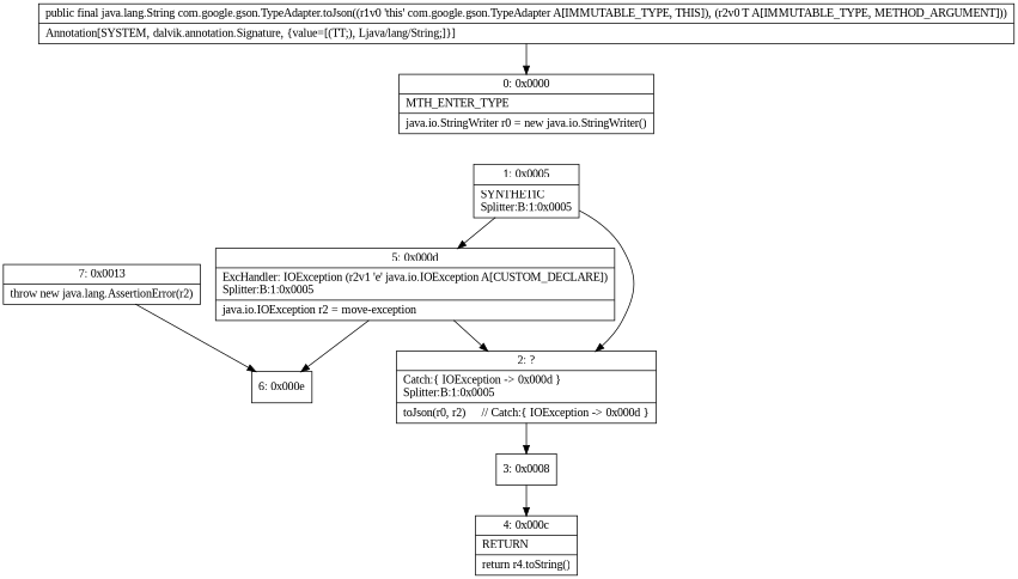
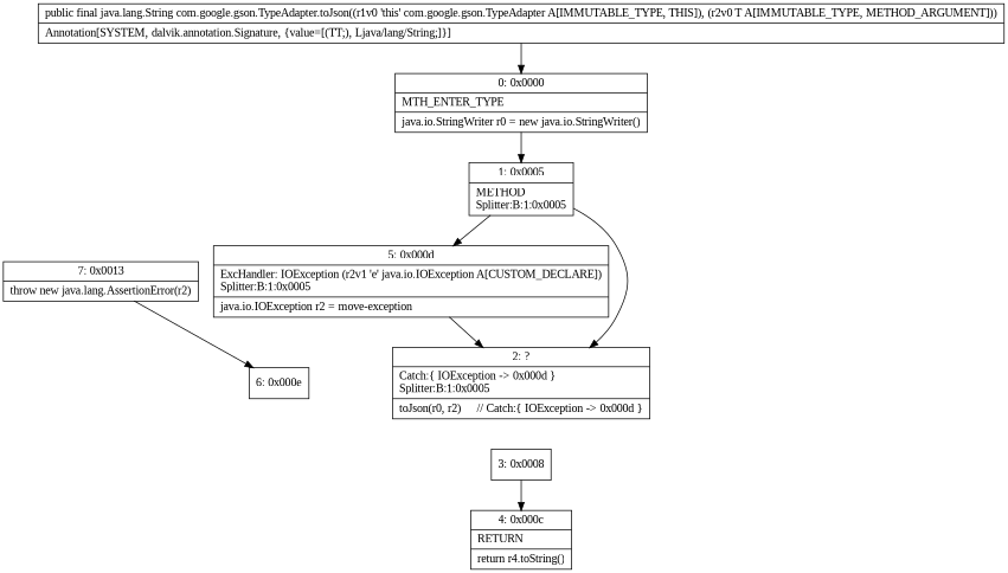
  digraph {
    fontname="Liberation Serif"
    node [fontname="Liberation Serif" shape=record]
    edge [fontname="Liberation Serif"]
    n1 [label="{0\:\ 0x0000|MTH_ENTER_TYPE\l|java.io.StringWriter r0 = new java.io.StringWriter()\l}"]
-   n2 [label="{1\:\ 0x0005|SYNTHETIC\lSplitter:B:1:0x0005\l}"]
+   n2 [label="{1\:\ 0x0005|METHOD\lSplitter:B:1:0x0005\l}"]
    n3 [label="{2\:\ ?|Catch:\{ IOException \-\> 0x000d \}\lSplitter:B:1:0x0005\l|toJson(r0, r2)     \/\/ Catch:\{ IOException \-\> 0x000d \}\l}"]
    n4 [label="{5\:\ 0x000d|ExcHandler: IOException (r2v1 'e' java.io.IOException A[CUSTOM_DECLARE])\lSplitter:B:1:0x0005\l|java.io.IOException r2 = move\-exception\l}"]
    n5 [label="{3\:\ 0x0008}"]
    n6 [label="{6\:\ 0x000e}"]
    n7 [label="{4\:\ 0x000c|RETURN\l|return r4.toString()\l}"]
    n8 [label="{7\:\ 0x0013|throw new java.lang.AssertionError(r2)\l}"]
    n9 [label="{public final java.lang.String com.google.gson.TypeAdapter.toJson((r1v0 'this' com.google.gson.TypeAdapter A[IMMUTABLE_TYPE, THIS]), (r2v0 T A[IMMUTABLE_TYPE, METHOD_ARGUMENT]))  | Annotation[SYSTEM, dalvik.annotation.Signature, \{value=[(TT;), Ljava\/lang\/String;]\}]\l}"]
+   n1 -> n2
    n2 -> n3
    n2 -> n4
-   n3 -> n5
    n4 -> n3
-   n4 -> n6
    n5 -> n7
    n8 -> n6
    n9 -> n1
  }
